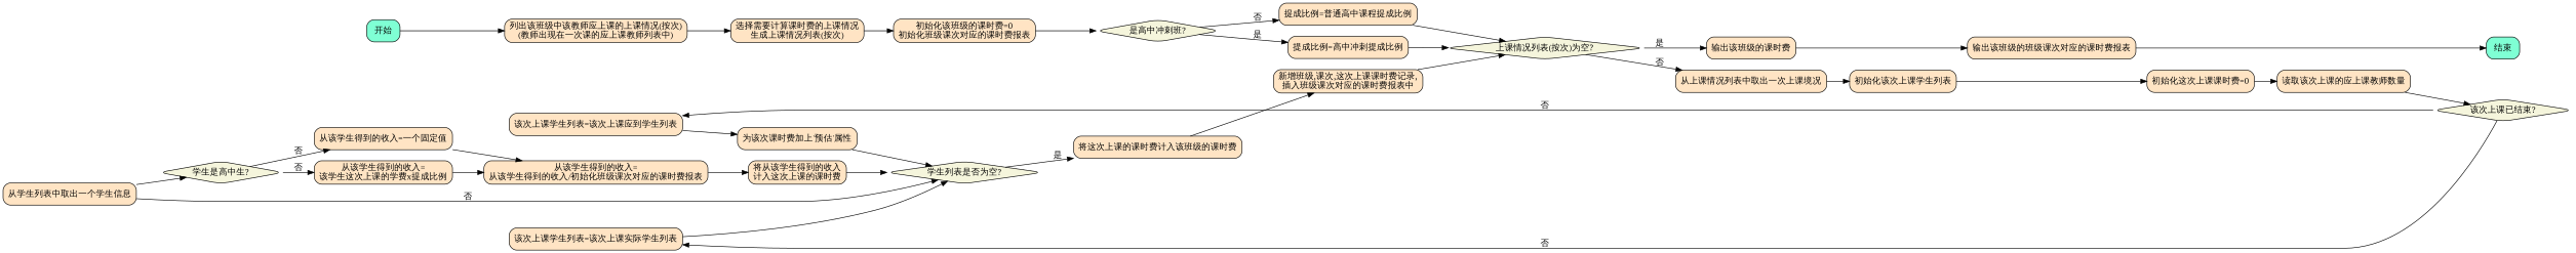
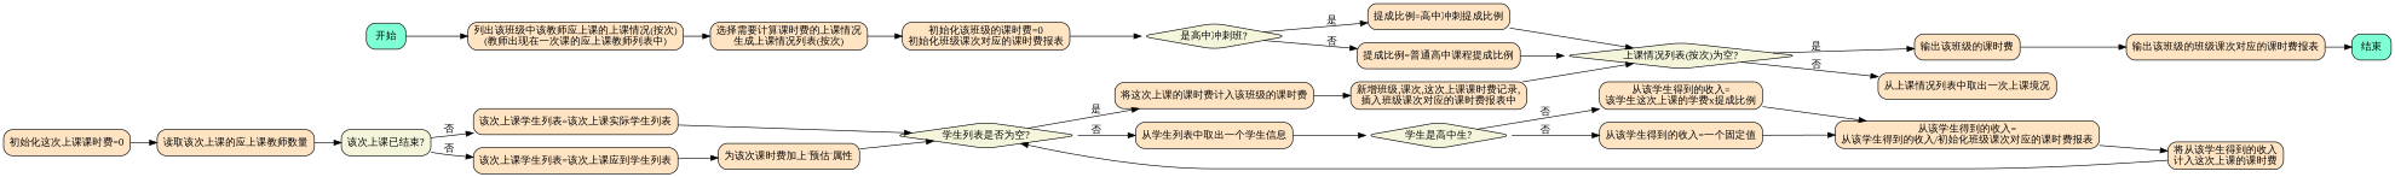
  digraph {
    fontname="PT Serif"
    rankdir=LR
    node [fillcolor=bisque fontname="PT Serif" shape=box style="rounded,filled"]
    edge [fontname="PT Serif"]
    n1 [label="该次上课学生列表=该次上课实际学生列表"]
    n2 [label="该次上课学生列表=该次上课应到学生列表"]
    n3 [fillcolor=aquamarine label="结束"]
    n4 [fillcolor=beige label="学生列表是否为空?" shape=diamond]
    n5 [label="为该次课时费加上'预估'属性"]
    n6 [fillcolor=aquamarine label="开始"]
    n7 [label="列出该班级中该教师应上课的上课情况(按次)\n(教师出现在一次课的应上课教师列表中)"]
    n8 [label="选择需要计算课时费的上课情况\n生成上课情况列表(按次)"]
    n9 [label="初始化该班级的课时费=0\n初始化班级课次对应的课时费报表"]
    n10 [fillcolor=beige label="是高中冲刺班?" shape=diamond]
    n11 [label="提成比例=高中冲刺提成比例"]
    n12 [label="提成比例=普通高中课程提成比例"]
    n13 [fillcolor=beige label="上课情况列表(按次)为空?" shape=diamond]
    n14 [label="输出该班级的课时费"]
    n15 [label="从上课情况列表中取出一次上课境况"]
    n16 [label="输出该班级的班级课次对应的课时费报表"]
-   n17 [label="初始化该次上课学生列表"]
    n18 [label="初始化这次上课课时费=0"]
    n19 [label="读取该次上课的应上课教师数量"]
-   n20 [fillcolor=beige label="该次上课已结束?" shape=diamond]
+   n20 [fillcolor=beige label="该次上课已结束?"]
    n21 [label="将这次上课的课时费计入该班级的课时费"]
    n22 [label="从学生列表中取出一个学生信息"]
    n23 [label="新增班级,课次,这次上课课时费记录,\n插入班级课次对应的课时费报表中"]
    n24 [fillcolor=beige label="学生是高中生?" shape=diamond]
    n25 [label="从该学生得到的收入=\n该学生这次上课的学费x提成比例"]
    n26 [label="从该学生得到的收入=一个固定值"]
    n27 [label="从该学生得到的收入=\n从该学生得到的收入/初始化班级课次对应的课时费报表"]
    n28 [label="将从该学生得到的收入\n计入这次上课的课时费"]
    subgraph sub_1 {
      rank=same
      n1
      n2
    }
    subgraph sub_2 {
      rank=max
      n3
    }
    n1 -> n4
    n2 -> n5
    n4 -> n21 [label="是"]
-   n22 -> n4 [label="否"]
+   n4 -> n22 [label="否"]
    n5 -> n4
    n6 -> n7
    n7 -> n8
    n8 -> n9
    n9 -> n10
    n10 -> n11 [label="是"]
    n10 -> n12 [label="否"]
    n11 -> n13
    n12 -> n13
    n13 -> n14 [label="是"]
    n13 -> n15 [label="否"]
    n14 -> n16
-   n15 -> n17
    n16 -> n3
-   n17 -> n18
    n18 -> n19
    n19 -> n20
    n20 -> n1 [label="否"]
    n20 -> n2 [label="否"]
    n21 -> n23
    n22 -> n24
    n23 -> n13
    n24 -> n25 [label="否"]
    n24 -> n26 [label="否"]
    n25 -> n27
    n26 -> n27
    n27 -> n28
    n28 -> n4
  }
